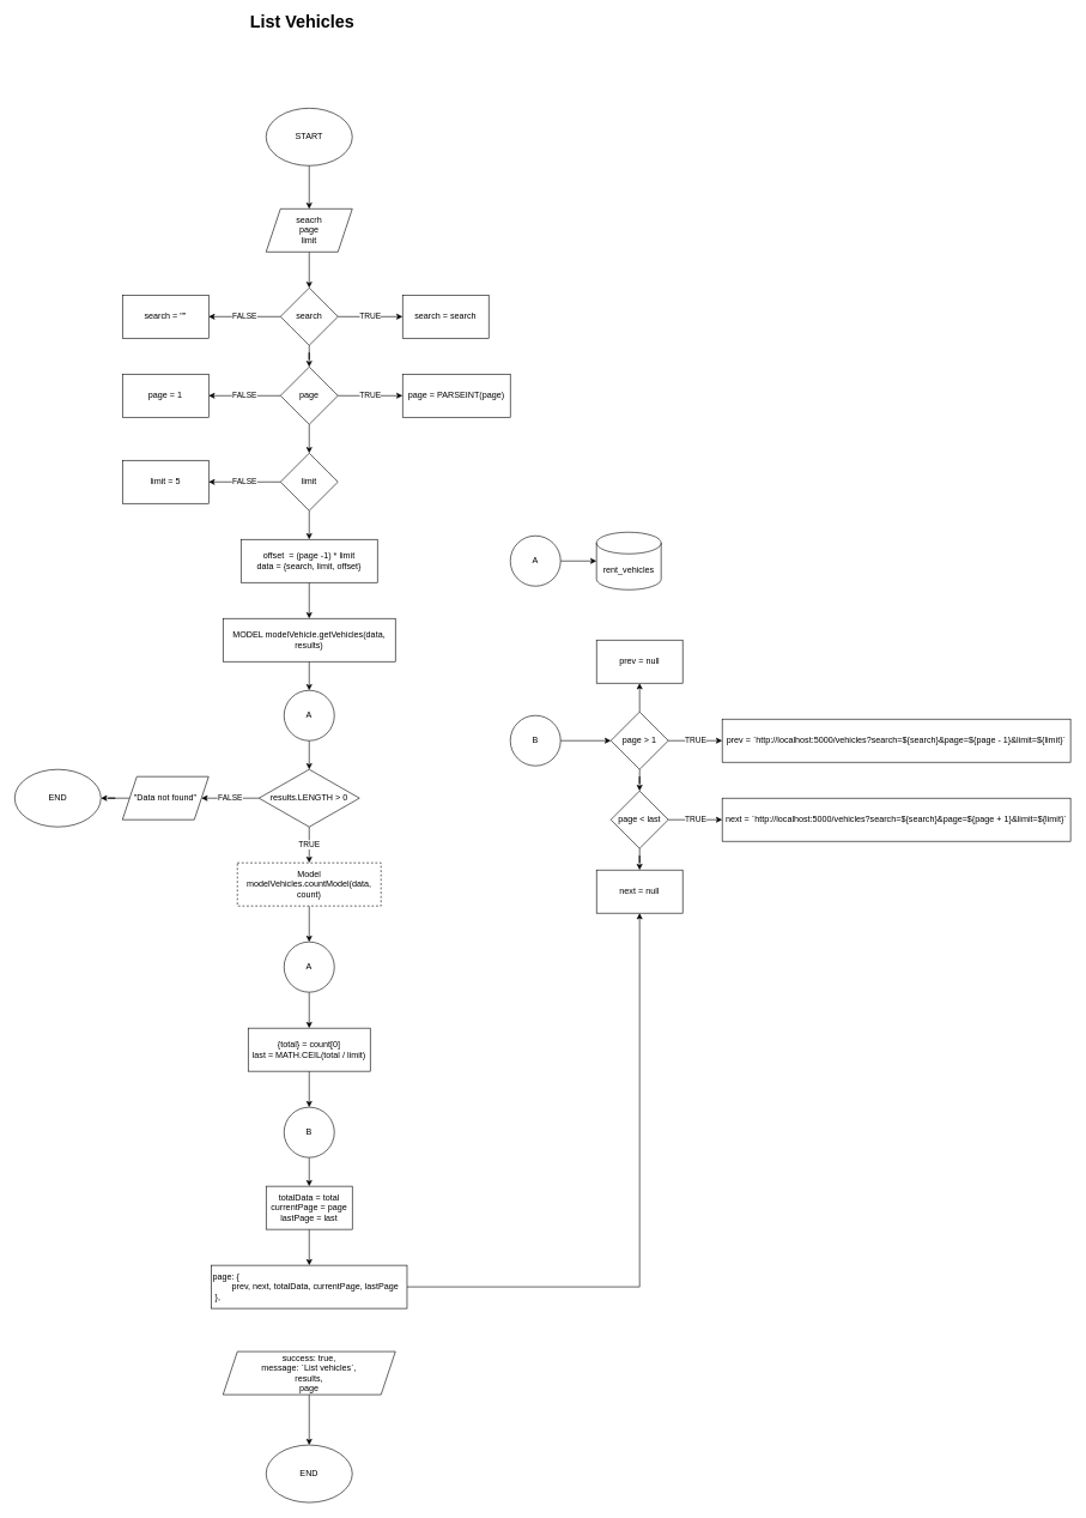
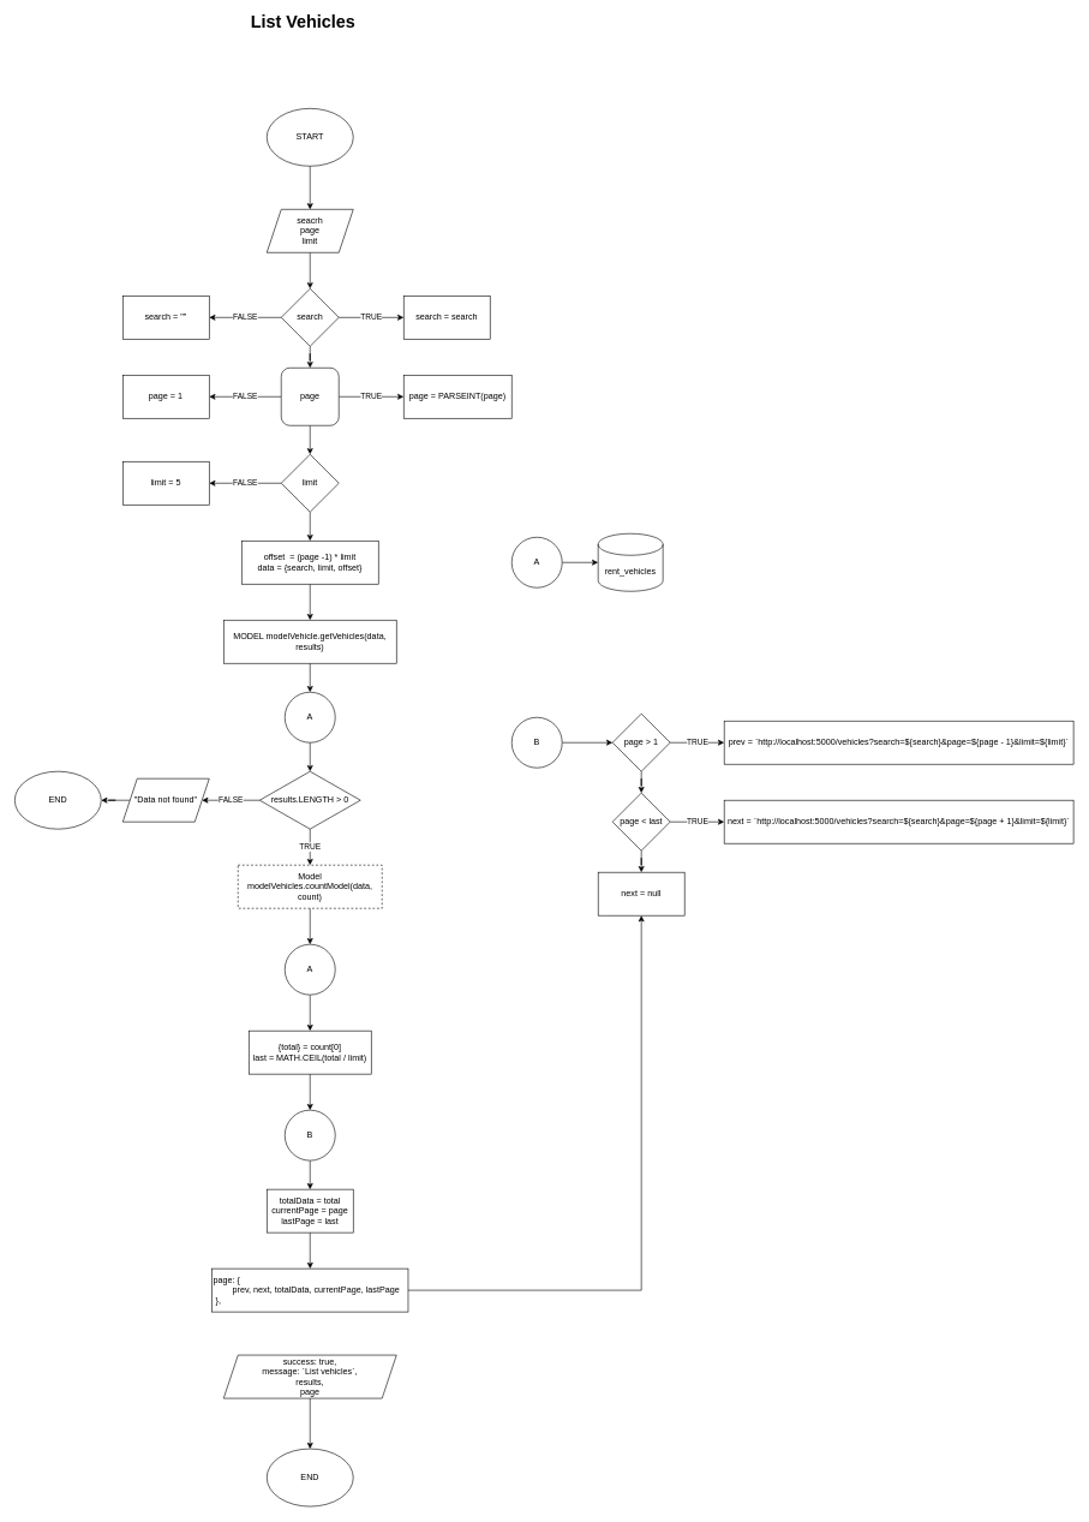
  <mxCell id="0" />
  <mxCell id="1" parent="0" />
  <mxCell id="2" value="" style="edgeStyle=orthogonalEdgeStyle;rounded=0;orthogonalLoop=1;jettySize=auto;html=1;" edge="1" parent="1" source="3" target="5"><mxGeometry relative="1" as="geometry" /></mxCell>
  <mxCell id="3" value="START" style="ellipse;whiteSpace=wrap;html=1;" vertex="1" parent="1"><mxGeometry x="370" y="150" width="120" height="80" as="geometry" /></mxCell>
  <mxCell id="4" value="" style="edgeStyle=orthogonalEdgeStyle;rounded=0;orthogonalLoop=1;jettySize=auto;html=1;" edge="1" parent="1" source="5" target="9"><mxGeometry relative="1" as="geometry" /></mxCell>
  <mxCell id="5" value="seacrh&lt;br&gt;page&lt;br&gt;limit" style="shape=parallelogram;perimeter=parallelogramPerimeter;whiteSpace=wrap;html=1;fixedSize=1;" vertex="1" parent="1"><mxGeometry x="370" y="290" width="120" height="60" as="geometry" /></mxCell>
  <mxCell id="6" value="TRUE" style="edgeStyle=orthogonalEdgeStyle;rounded=0;orthogonalLoop=1;jettySize=auto;html=1;" edge="1" parent="1" source="9" target="10"><mxGeometry relative="1" as="geometry" /></mxCell>
  <mxCell id="7" value="FALSE" style="edgeStyle=orthogonalEdgeStyle;rounded=0;orthogonalLoop=1;jettySize=auto;html=1;" edge="1" parent="1" source="9" target="11"><mxGeometry relative="1" as="geometry" /></mxCell>
  <mxCell id="8" value="" style="edgeStyle=orthogonalEdgeStyle;rounded=0;orthogonalLoop=1;jettySize=auto;html=1;" edge="1" parent="1" source="9" target="15"><mxGeometry relative="1" as="geometry" /></mxCell>
  <mxCell id="9" value="search" style="rhombus;whiteSpace=wrap;html=1;" vertex="1" parent="1"><mxGeometry x="390" y="400" width="80" height="80" as="geometry" /></mxCell>
  <mxCell id="10" value="search = search" style="rounded=0;whiteSpace=wrap;html=1;" vertex="1" parent="1"><mxGeometry x="560" y="410" width="120" height="60" as="geometry" /></mxCell>
  <mxCell id="11" value="search = &quot;&quot;" style="rounded=0;whiteSpace=wrap;html=1;" vertex="1" parent="1"><mxGeometry x="170" y="410" width="120" height="60" as="geometry" /></mxCell>
  <mxCell id="12" value="TRUE" style="edgeStyle=orthogonalEdgeStyle;rounded=0;orthogonalLoop=1;jettySize=auto;html=1;" edge="1" parent="1" source="15" target="16"><mxGeometry relative="1" as="geometry" /></mxCell>
  <mxCell id="13" value="FALSE" style="edgeStyle=orthogonalEdgeStyle;rounded=0;orthogonalLoop=1;jettySize=auto;html=1;" edge="1" parent="1" source="15" target="17"><mxGeometry relative="1" as="geometry" /></mxCell>
  <mxCell id="14" value="" style="edgeStyle=orthogonalEdgeStyle;rounded=0;orthogonalLoop=1;jettySize=auto;html=1;" edge="1" parent="1" source="15" target="20"><mxGeometry relative="1" as="geometry" /></mxCell>
- <mxCell id="15" value="page" style="rhombus;whiteSpace=wrap;html=1;" vertex="1" parent="1"><mxGeometry x="390" y="510" width="80" height="80" as="geometry" /></mxCell>
+ <mxCell id="15" value="page" style="whiteSpace=wrap;html=1;rounded=1;" vertex="1" parent="1"><mxGeometry x="390" y="510" width="80" height="80" as="geometry" /></mxCell>
  <mxCell id="16" value="page = PARSEINT(page)" style="rounded=0;whiteSpace=wrap;html=1;" vertex="1" parent="1"><mxGeometry x="560" y="520" width="150" height="60" as="geometry" /></mxCell>
  <mxCell id="17" value="page = 1" style="rounded=0;whiteSpace=wrap;html=1;" vertex="1" parent="1"><mxGeometry x="170" y="520" width="120" height="60" as="geometry" /></mxCell>
  <mxCell id="18" value="FALSE" style="edgeStyle=orthogonalEdgeStyle;rounded=0;orthogonalLoop=1;jettySize=auto;html=1;" edge="1" parent="1" source="20" target="21"><mxGeometry relative="1" as="geometry" /></mxCell>
  <mxCell id="19" value="" style="edgeStyle=orthogonalEdgeStyle;rounded=0;orthogonalLoop=1;jettySize=auto;html=1;" edge="1" parent="1" source="20" target="23"><mxGeometry relative="1" as="geometry" /></mxCell>
  <mxCell id="20" value="limit" style="rhombus;whiteSpace=wrap;html=1;" vertex="1" parent="1"><mxGeometry x="390" y="630" width="80" height="80" as="geometry" /></mxCell>
  <mxCell id="21" value="limit = 5" style="rounded=0;whiteSpace=wrap;html=1;" vertex="1" parent="1"><mxGeometry x="170" y="640" width="120" height="60" as="geometry" /></mxCell>
  <mxCell id="22" value="" style="edgeStyle=orthogonalEdgeStyle;rounded=0;orthogonalLoop=1;jettySize=auto;html=1;" edge="1" parent="1" source="23" target="25"><mxGeometry relative="1" as="geometry" /></mxCell>
  <mxCell id="23" value="offset&amp;nbsp; = (page -1) * limit&lt;br&gt;data = {search, limit, offset}" style="rounded=0;whiteSpace=wrap;html=1;" vertex="1" parent="1"><mxGeometry x="335" y="750" width="190" height="60" as="geometry" /></mxCell>
  <mxCell id="24" value="" style="edgeStyle=orthogonalEdgeStyle;rounded=0;orthogonalLoop=1;jettySize=auto;html=1;" edge="1" parent="1" source="25" target="28"><mxGeometry relative="1" as="geometry" /></mxCell>
  <mxCell id="25" value="MODEL modelVehicle.getVehicles(data, results)" style="rounded=0;whiteSpace=wrap;html=1;" vertex="1" parent="1"><mxGeometry x="310" y="860" width="240" height="60" as="geometry" /></mxCell>
  <mxCell id="26" value="rent_vehicles" style="shape=cylinder3;whiteSpace=wrap;html=1;boundedLbl=1;backgroundOutline=1;size=15;" vertex="1" parent="1"><mxGeometry x="830" y="740" width="90" height="80" as="geometry" /></mxCell>
  <mxCell id="27" value="" style="edgeStyle=orthogonalEdgeStyle;rounded=0;orthogonalLoop=1;jettySize=auto;html=1;" edge="1" parent="1" source="28" target="33"><mxGeometry relative="1" as="geometry" /></mxCell>
  <mxCell id="28" value="A" style="ellipse;whiteSpace=wrap;html=1;aspect=fixed;" vertex="1" parent="1"><mxGeometry x="395" y="960" width="70" height="70" as="geometry" /></mxCell>
  <mxCell id="29" value="" style="edgeStyle=orthogonalEdgeStyle;rounded=0;orthogonalLoop=1;jettySize=auto;html=1;" edge="1" parent="1" source="30" target="26"><mxGeometry relative="1" as="geometry" /></mxCell>
  <mxCell id="30" value="A" style="ellipse;whiteSpace=wrap;html=1;aspect=fixed;" vertex="1" parent="1"><mxGeometry x="710" y="745" width="70" height="70" as="geometry" /></mxCell>
  <mxCell id="31" value="FALSE" style="edgeStyle=orthogonalEdgeStyle;rounded=0;orthogonalLoop=1;jettySize=auto;html=1;" edge="1" parent="1" source="33" target="35"><mxGeometry relative="1" as="geometry" /></mxCell>
  <mxCell id="32" value="TRUE" style="edgeStyle=orthogonalEdgeStyle;rounded=0;orthogonalLoop=1;jettySize=auto;html=1;" edge="1" parent="1" source="33" target="37"><mxGeometry relative="1" as="geometry" /></mxCell>
  <mxCell id="33" value="results.LENGTH &amp;gt; 0" style="rhombus;whiteSpace=wrap;html=1;" vertex="1" parent="1"><mxGeometry x="360" y="1070" width="140" height="80" as="geometry" /></mxCell>
  <mxCell id="34" value="" style="edgeStyle=orthogonalEdgeStyle;rounded=0;orthogonalLoop=1;jettySize=auto;html=1;" edge="1" parent="1" source="35" target="61"><mxGeometry relative="1" as="geometry" /></mxCell>
  <mxCell id="35" value="&quot;Data not found&quot;" style="shape=parallelogram;perimeter=parallelogramPerimeter;whiteSpace=wrap;html=1;fixedSize=1;" vertex="1" parent="1"><mxGeometry x="170" y="1080" width="120" height="60" as="geometry" /></mxCell>
  <mxCell id="36" value="" style="edgeStyle=orthogonalEdgeStyle;rounded=0;orthogonalLoop=1;jettySize=auto;html=1;" edge="1" parent="1" source="37" target="39"><mxGeometry relative="1" as="geometry" /></mxCell>
  <mxCell id="37" value="Model modelVehicles.countModel(data, count)" style="rounded=0;whiteSpace=wrap;html=1;dashed=1;" vertex="1" parent="1"><mxGeometry x="330" y="1200" width="200" height="60" as="geometry" /></mxCell>
  <mxCell id="38" value="" style="edgeStyle=orthogonalEdgeStyle;rounded=0;orthogonalLoop=1;jettySize=auto;html=1;" edge="1" parent="1" source="39" target="41"><mxGeometry relative="1" as="geometry" /></mxCell>
  <mxCell id="39" value="A" style="ellipse;whiteSpace=wrap;html=1;aspect=fixed;" vertex="1" parent="1"><mxGeometry x="395" y="1310" width="70" height="70" as="geometry" /></mxCell>
  <mxCell id="40" value="" style="edgeStyle=orthogonalEdgeStyle;rounded=0;orthogonalLoop=1;jettySize=auto;html=1;" edge="1" parent="1" source="41" target="64"><mxGeometry relative="1" as="geometry" /></mxCell>
  <mxCell id="41" value="{total} = count[0]&lt;br&gt;last = MATH.CEIL(total / limit)" style="rounded=0;whiteSpace=wrap;html=1;" vertex="1" parent="1"><mxGeometry x="345" y="1430" width="170" height="60" as="geometry" /></mxCell>
  <mxCell id="42" value="" style="edgeStyle=orthogonalEdgeStyle;rounded=0;orthogonalLoop=1;jettySize=auto;html=1;" edge="1" parent="1" source="43" target="58"><mxGeometry relative="1" as="geometry" /></mxCell>
  <mxCell id="43" value="&lt;div&gt;page:&amp;nbsp;&lt;span&gt;{&lt;/span&gt;&lt;/div&gt;&lt;div&gt;&lt;span&gt;&lt;span style=&quot;white-space: pre&quot;&gt;&#09;&lt;/span&gt;prev,&lt;/span&gt;&lt;span&gt;&amp;nbsp;next,&lt;/span&gt;&lt;span&gt;&amp;nbsp;totalData,&lt;/span&gt;&lt;span&gt;&amp;nbsp;currentPage,&lt;/span&gt;&lt;span&gt;&amp;nbsp;lastPage&lt;/span&gt;&lt;/div&gt;&lt;div&gt;&amp;nbsp;},&lt;/div&gt;" style="rounded=0;whiteSpace=wrap;html=1;align=left;" vertex="1" parent="1"><mxGeometry x="293.75" y="1760" width="272.5" height="60" as="geometry" /></mxCell>
  <mxCell id="44" value="" style="edgeStyle=orthogonalEdgeStyle;rounded=0;orthogonalLoop=1;jettySize=auto;html=1;" edge="1" parent="1" source="45"><mxGeometry relative="1" as="geometry"><mxPoint x="430" y="2010" as="targetPoint" /></mxGeometry></mxCell>
  <mxCell id="45" value="&lt;div&gt;success: true,&lt;/div&gt;&lt;div&gt;message: `List vehicles`,&lt;/div&gt;&lt;div&gt;&lt;span&gt;results,&lt;/span&gt;&lt;/div&gt;&lt;div&gt;&lt;span&gt;page&lt;/span&gt;&lt;/div&gt;" style="shape=parallelogram;perimeter=parallelogramPerimeter;whiteSpace=wrap;html=1;fixedSize=1;align=center;" vertex="1" parent="1"><mxGeometry x="310" y="1880" width="240" height="60" as="geometry" /></mxCell>
  <mxCell id="46" value="" style="edgeStyle=orthogonalEdgeStyle;rounded=0;orthogonalLoop=1;jettySize=auto;html=1;" edge="1" parent="1" source="47" target="51"><mxGeometry relative="1" as="geometry" /></mxCell>
  <mxCell id="47" value="B" style="ellipse;whiteSpace=wrap;html=1;aspect=fixed;" vertex="1" parent="1"><mxGeometry x="710" y="995" width="70" height="70" as="geometry" /></mxCell>
  <mxCell id="48" value="TRUE" style="edgeStyle=orthogonalEdgeStyle;rounded=0;orthogonalLoop=1;jettySize=auto;html=1;" edge="1" parent="1" source="51" target="52"><mxGeometry relative="1" as="geometry" /></mxCell>
- <mxCell id="49" value="" style="edgeStyle=orthogonalEdgeStyle;rounded=0;orthogonalLoop=1;jettySize=auto;html=1;" edge="1" parent="1" source="51" target="54"><mxGeometry relative="1" as="geometry" /></mxCell>
  <mxCell id="50" value="" style="edgeStyle=orthogonalEdgeStyle;rounded=0;orthogonalLoop=1;jettySize=auto;html=1;" edge="1" parent="1" source="51" target="57"><mxGeometry relative="1" as="geometry" /></mxCell>
  <mxCell id="51" value="page &amp;gt; 1" style="rhombus;whiteSpace=wrap;html=1;" vertex="1" parent="1"><mxGeometry x="850" y="990" width="80" height="80" as="geometry" /></mxCell>
  <mxCell id="52" value="&lt;span&gt;prev = `http://localhost:5000/vehicles?&lt;/span&gt;&lt;span&gt;search=${search}&amp;amp;page=${page - 1}&amp;amp;limit=${limit}`&lt;/span&gt;" style="rounded=0;whiteSpace=wrap;html=1;align=center;" vertex="1" parent="1"><mxGeometry x="1005" y="1000" width="485" height="60" as="geometry" /></mxCell>
  <mxCell id="53" value="&lt;span style=&quot;text-align: left&quot;&gt;next = `http://localhost:5000/vehicles?&lt;/span&gt;&lt;span style=&quot;text-align: left&quot;&gt;search=${search}&amp;amp;page=${page + 1}&amp;amp;limit=${limit}`&lt;/span&gt;" style="rounded=0;whiteSpace=wrap;html=1;" vertex="1" parent="1"><mxGeometry x="1005" y="1110" width="485" height="60" as="geometry" /></mxCell>
- <mxCell id="54" value="prev = null" style="rounded=0;whiteSpace=wrap;html=1;" vertex="1" parent="1"><mxGeometry x="830" y="890" width="120" height="60" as="geometry" /></mxCell>
  <mxCell id="55" value="TRUE" style="edgeStyle=orthogonalEdgeStyle;rounded=0;orthogonalLoop=1;jettySize=auto;html=1;" edge="1" parent="1" source="57" target="53"><mxGeometry relative="1" as="geometry" /></mxCell>
  <mxCell id="56" value="" style="edgeStyle=orthogonalEdgeStyle;rounded=0;orthogonalLoop=1;jettySize=auto;html=1;" edge="1" parent="1" source="57" target="58"><mxGeometry relative="1" as="geometry" /></mxCell>
  <mxCell id="57" value="page &amp;lt; last" style="rhombus;whiteSpace=wrap;html=1;" vertex="1" parent="1"><mxGeometry x="850" y="1100" width="80" height="80" as="geometry" /></mxCell>
  <mxCell id="58" value="next = null" style="rounded=0;whiteSpace=wrap;html=1;" vertex="1" parent="1"><mxGeometry x="830" y="1210" width="120" height="60" as="geometry" /></mxCell>
  <mxCell id="59" value="" style="edgeStyle=orthogonalEdgeStyle;rounded=0;orthogonalLoop=1;jettySize=auto;html=1;" edge="1" parent="1" source="60" target="43"><mxGeometry relative="1" as="geometry" /></mxCell>
  <mxCell id="60" value="totalData = total&lt;br&gt;currentPage = page&lt;br&gt;lastPage = last" style="rounded=0;whiteSpace=wrap;html=1;" vertex="1" parent="1"><mxGeometry x="370" y="1650" width="120" height="60" as="geometry" /></mxCell>
  <mxCell id="61" value="END" style="ellipse;whiteSpace=wrap;html=1;" vertex="1" parent="1"><mxGeometry x="20" y="1070" width="120" height="80" as="geometry" /></mxCell>
  <mxCell id="62" value="END" style="ellipse;whiteSpace=wrap;html=1;" vertex="1" parent="1"><mxGeometry x="370" y="2010" width="120" height="80" as="geometry" /></mxCell>
  <mxCell id="63" value="" style="edgeStyle=orthogonalEdgeStyle;rounded=0;orthogonalLoop=1;jettySize=auto;html=1;" edge="1" parent="1" source="64" target="60"><mxGeometry relative="1" as="geometry" /></mxCell>
  <mxCell id="64" value="B" style="ellipse;whiteSpace=wrap;html=1;aspect=fixed;" vertex="1" parent="1"><mxGeometry x="395" y="1540" width="70" height="70" as="geometry" /></mxCell>
  <mxCell id="65" value="&lt;b&gt;&lt;font style=&quot;font-size: 24px&quot;&gt;List Vehicles&lt;/font&gt;&lt;/b&gt;" style="text;html=1;align=center;verticalAlign=middle;resizable=0;points=[];autosize=1;strokeColor=none;fillColor=none;" vertex="1" parent="1"><mxGeometry x="340" y="20" width="160" height="20" as="geometry" /></mxCell>
